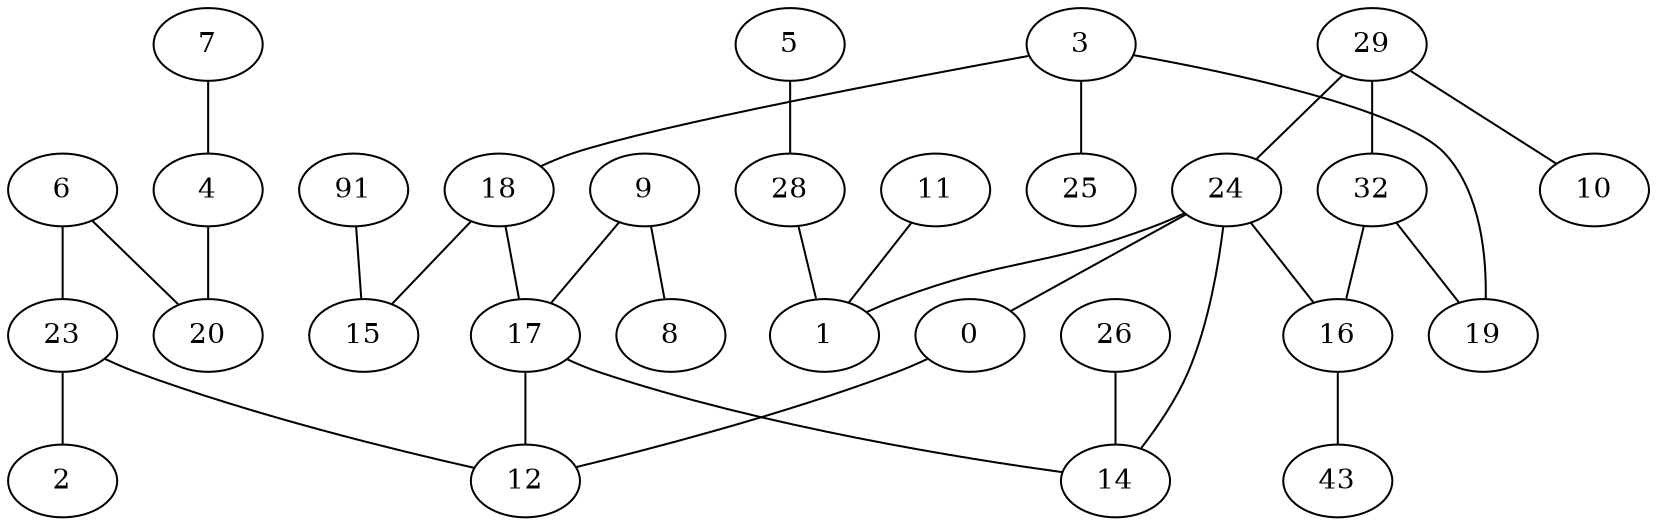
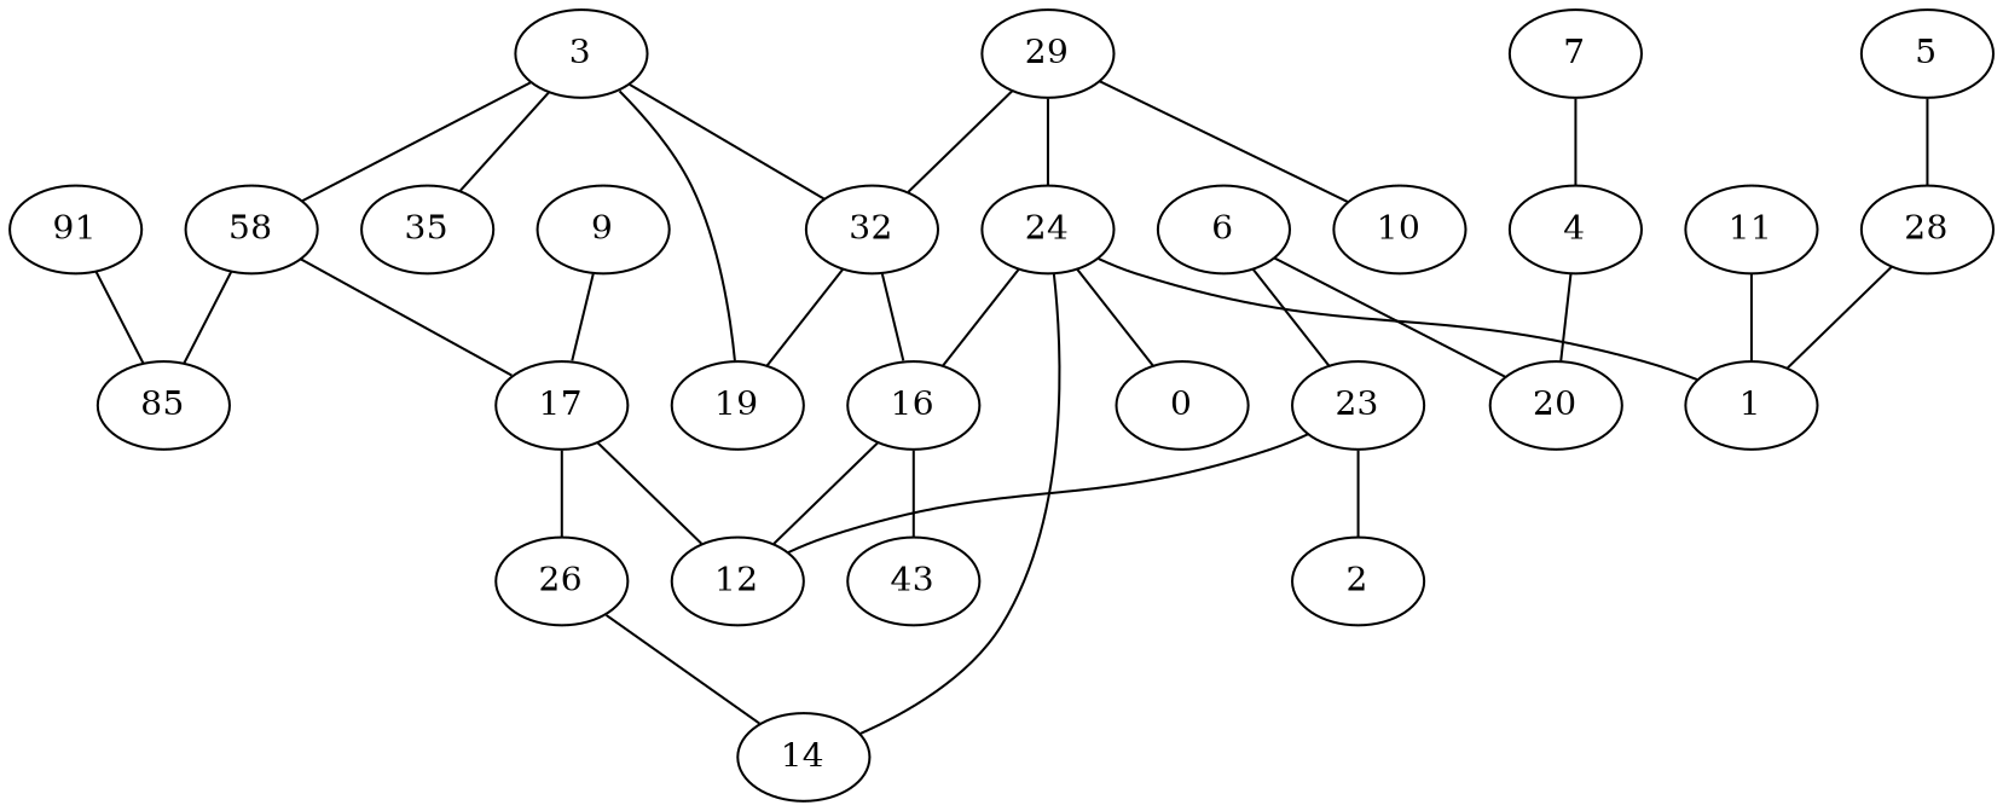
  digraph {
    edge [color=black dir=none]
-   18
-   15
+   18 [label=58]
+   15 [label=85]
    17
    12
    14
    11
    1
    9
-   8
    29
    10
    n12 [label=32]
    24
    16
    19
    0
    28
    23
    2
    n20 [label=91]
    26
    n22 [label=43]
    6
    20
    3
-   25
+   25 [label=35]
    7
    4
    5
    subgraph sub_1 {
      18
      15
      17
      12
      14
      11
      1
      9
-     8
      29
      10
      n12
      24
      16
      19
      0
      28
      23
      2
      n20
      26
      n22
      6
      20
      3
      25
      7
      4
      5
    }
    18 -> 15
    18 -> 17
    17 -> 12
-   17 -> 14
+   17 -> 26
    11 -> 1
    9 -> 17
-   9 -> 8
    29 -> 10
    29 -> n12
    29 -> 24
    n12 -> 16
    n12 -> 19
    24 -> 14
    24 -> 1
    24 -> 16
    24 -> 0
-   0 -> 12
+   16 -> 12
    16 -> n22
    28 -> 1
    23 -> 12
    23 -> 2
    n20 -> 15
    26 -> 14
    6 -> 23
    6 -> 20
    3 -> 18
+   3 -> n12
    3 -> 19
    3 -> 25
    7 -> 4
    4 -> 20
    5 -> 28
  }
